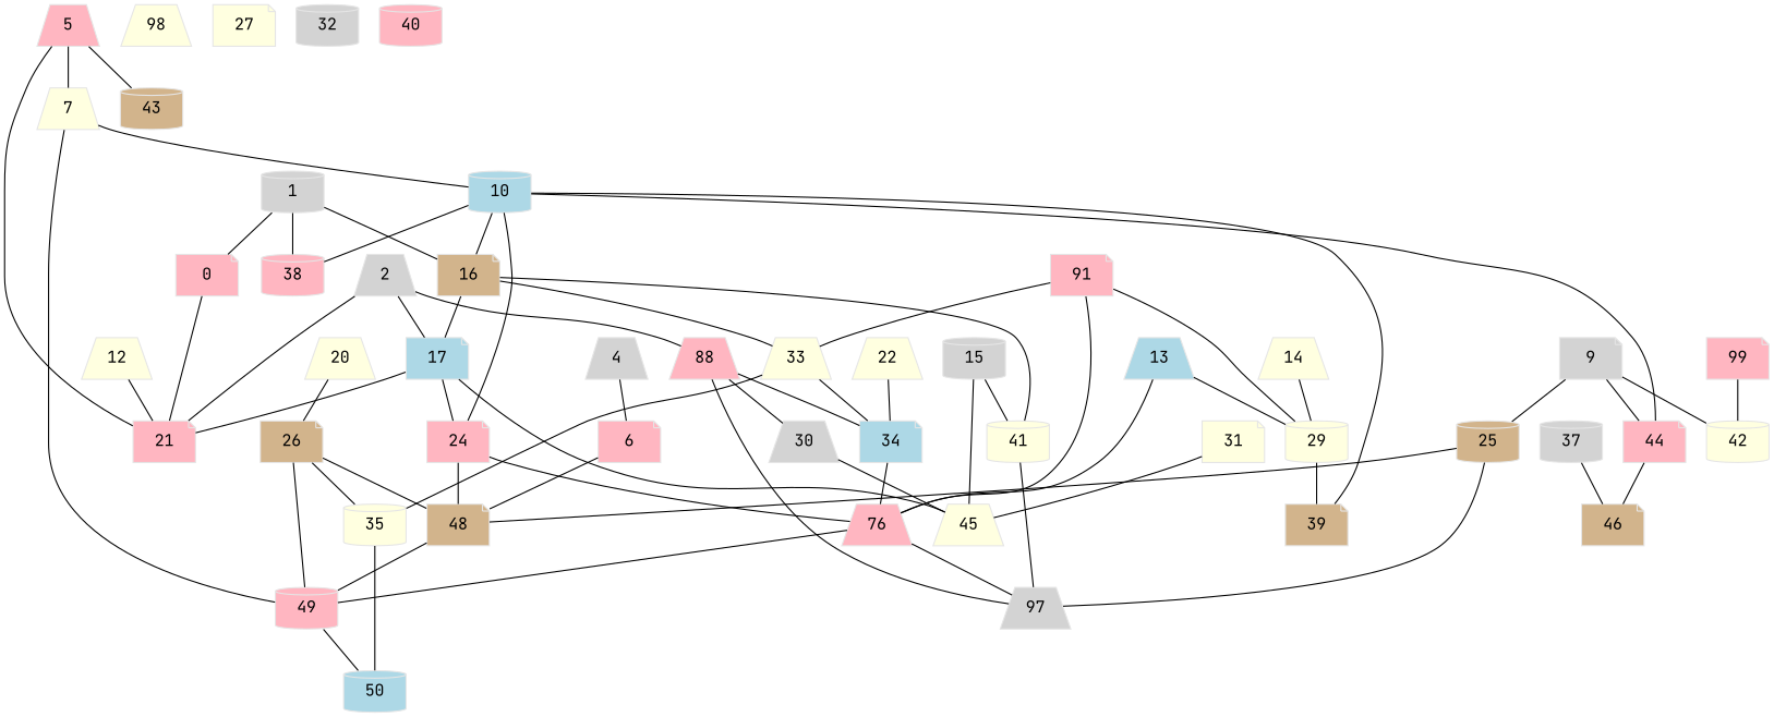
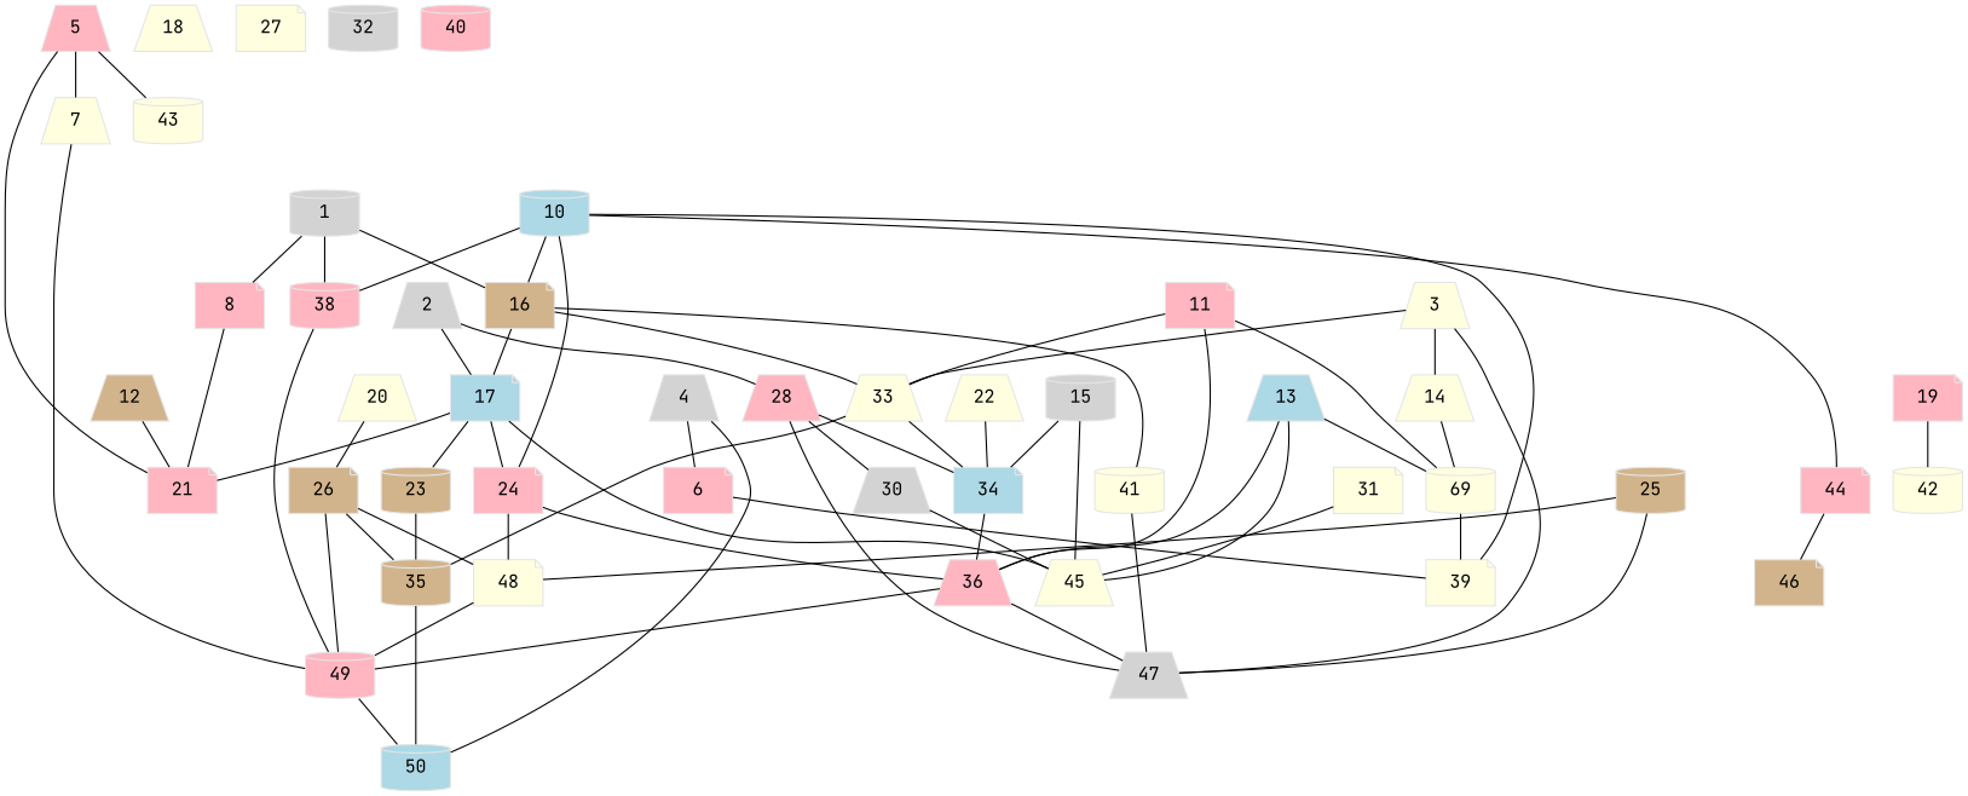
  graph {
    fontname="JetBrains Mono"
    node [color=gray90 fillcolor=lightyellow fontname="JetBrains Mono" shape=note style=filled]
    edge [fontname="JetBrains Mono"]
    1 [fillcolor=lightgrey shape=cylinder]
-   8 [fillcolor=lightpink label=0]
+   8 [fillcolor=lightpink]
    16 [fillcolor=tan]
    38 [fillcolor=lightpink shape=cylinder]
    21 [fillcolor=lightpink]
    17 [fillcolor=lightblue]
    33 [shape=trapezium]
    41 [shape=cylinder]
    49 [fillcolor=lightpink shape=cylinder]
    2 [fillcolor=lightgrey shape=trapezium]
-   28 [fillcolor=lightpink shape=trapezium label=88]
+   28 [fillcolor=lightpink shape=trapezium]
    24 [fillcolor=lightpink]
    45 [shape=trapezium]
-   47 [fillcolor=lightgrey shape=trapezium label=97]
+   23 [fillcolor=tan shape=cylinder]
+   47 [fillcolor=lightgrey shape=trapezium]
    34 [fillcolor=lightblue]
    30 [fillcolor=lightgrey shape=trapezium]
+   3 [shape=trapezium]
    14 [shape=trapezium]
-   29 [shape=cylinder]
-   35 [shape=cylinder]
+   29 [shape=cylinder label=69]
+   35 [fillcolor=tan shape=cylinder]
    4 [fillcolor=lightgrey shape=trapezium]
    6 [fillcolor=lightpink]
    50 [fillcolor=lightblue shape=cylinder]
-   39 [fillcolor=tan]
+   39
    5 [fillcolor=lightpink shape=trapezium]
    7 [shape=trapezium]
-   43 [fillcolor=tan shape=cylinder]
+   43 [shape=cylinder]
    10 [fillcolor=lightblue shape=cylinder]
    44 [fillcolor=lightpink]
-   9 [fillcolor=lightgrey]
    25 [fillcolor=tan shape=cylinder]
    42 [shape=cylinder]
-   48 [fillcolor=tan]
+   48
    46 [fillcolor=tan]
-   36 [fillcolor=lightpink shape=trapezium label=76]
-   11 [fillcolor=lightpink label=91]
-   12 [shape=trapezium]
+   36 [fillcolor=lightpink shape=trapezium]
+   11 [fillcolor=lightpink]
+   12 [fillcolor=tan shape=trapezium]
    13 [fillcolor=lightblue shape=trapezium]
    15 [fillcolor=lightgrey shape=cylinder]
-   18 [shape=trapezium label=98]
-   19 [fillcolor=lightpink label=99]
+   18 [shape=trapezium]
+   19 [fillcolor=lightpink]
    20 [shape=trapezium]
    26 [fillcolor=tan]
    22 [shape=trapezium]
    27
    31
    32 [fillcolor=lightgrey shape=cylinder]
-   37 [fillcolor=lightgrey shape=cylinder]
    40 [fillcolor=lightpink shape=cylinder]
    1 -- 8
    1 -- 16
    1 -- 38
    8 -- 21
    16 -- 17
    16 -- 33
    16 -- 41
+   38 -- 49
    17 -- 21
    17 -- 24
    17 -- 45
+   17 -- 23
    33 -- 34
    33 -- 35
    41 -- 47
    49 -- 50
-   2 -- 21
    2 -- 17
    2 -- 28
    28 -- 47
    28 -- 34
    28 -- 30
    24 -- 48
    24 -- 36
+   23 -- 35
    34 -- 36
    30 -- 45
+   3 -- 33
+   3 -- 47
+   3 -- 14
    14 -- 29
    29 -- 39
    35 -- 50
    4 -- 6
-   6 -- 48
+   4 -- 50
+   6 -- 39
    5 -- 21
    5 -- 7
    5 -- 43
    7 -- 49
-   7 -- 10
    10 -- 16
    10 -- 38
    10 -- 24
    10 -- 39
    10 -- 44
    44 -- 46
-   9 -- 44
-   9 -- 25
-   9 -- 42
    25 -- 47
    25 -- 48
    48 -- 49
    36 -- 49
    36 -- 47
    11 -- 33
    11 -- 29
    11 -- 36
    12 -- 21
+   13 -- 45
    13 -- 29
    13 -- 36
-   15 -- 41
+   15 -- 34
    15 -- 45
    19 -- 42
    20 -- 26
    26 -- 49
    26 -- 35
    26 -- 48
    22 -- 34
    31 -- 45
-   37 -- 46
  }
